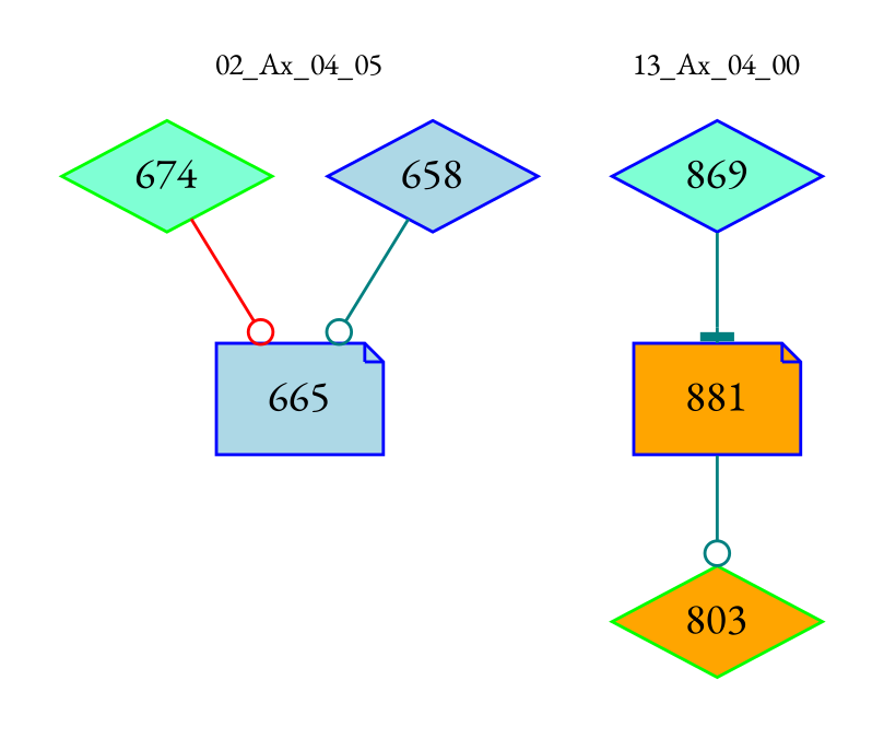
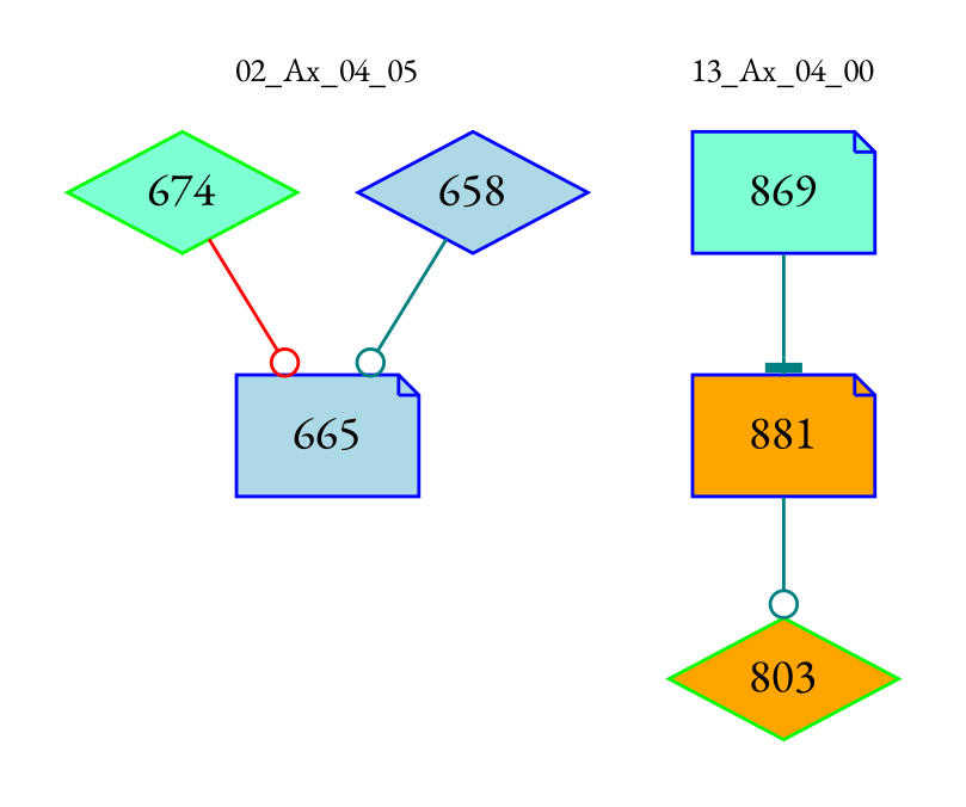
  digraph {
    fontname="EB Garamond"
    node [color=blue fillcolor=lightblue fontname="EB Garamond" shape=diamond style=filled]
    edge [arrowhead=odot color=teal fontname="EB Garamond"]
    n1 [label=658]
    n2 [label=665 shape=note]
    n3 [color=green fillcolor=aquamarine label=674]
-   n4 [fillcolor=aquamarine label=869]
+   n4 [fillcolor=aquamarine label=869 shape=note]
    n5 [fillcolor=orange label=881 shape=note]
    n6 [color=green fillcolor=orange label=803]
    subgraph cluster_1 {
      color=white
      fontsize=10
      label="02_Ax_04_05"
      n1
      n2
      n3
    }
    subgraph cluster_2 {
      color=white
      fontsize=10
      label="13_Ax_04_00"
      n4
      n5
      n6
    }
    n1 -> n2
    n3 -> n2 [color=red]
    n4 -> n5 [arrowhead=tee]
    n5 -> n6
  }
